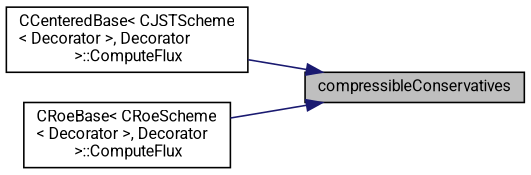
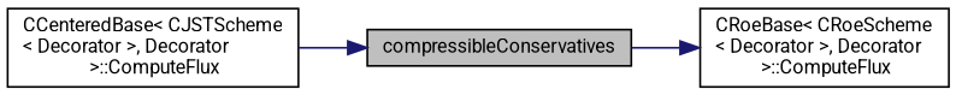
  digraph {
    rankdir=RL
    fontname=Roboto
    node [color=black fillcolor=white fontname=Roboto fontsize=10 shape=record style=filled]
    edge [color=midnightblue dir=back fontname=Roboto fontsize=10 labelfontname=Helvetica labelfontsize=10 style=solid]
    n1 [fillcolor=grey75 fontcolor=black height=0.2 label=compressibleConservatives width=0.4]
    n2 [height=0.2 label="CCenteredBase\< CJSTScheme\l\< Decorator \>, Decorator\l \>::ComputeFlux" width=0.4]
    n3 [height=0.2 label="CRoeBase\< CRoeScheme\l\< Decorator \>, Decorator\l \>::ComputeFlux" width=0.4]
    n1 -> n2
-   n1 -> n3
+   n3 -> n1
  }
